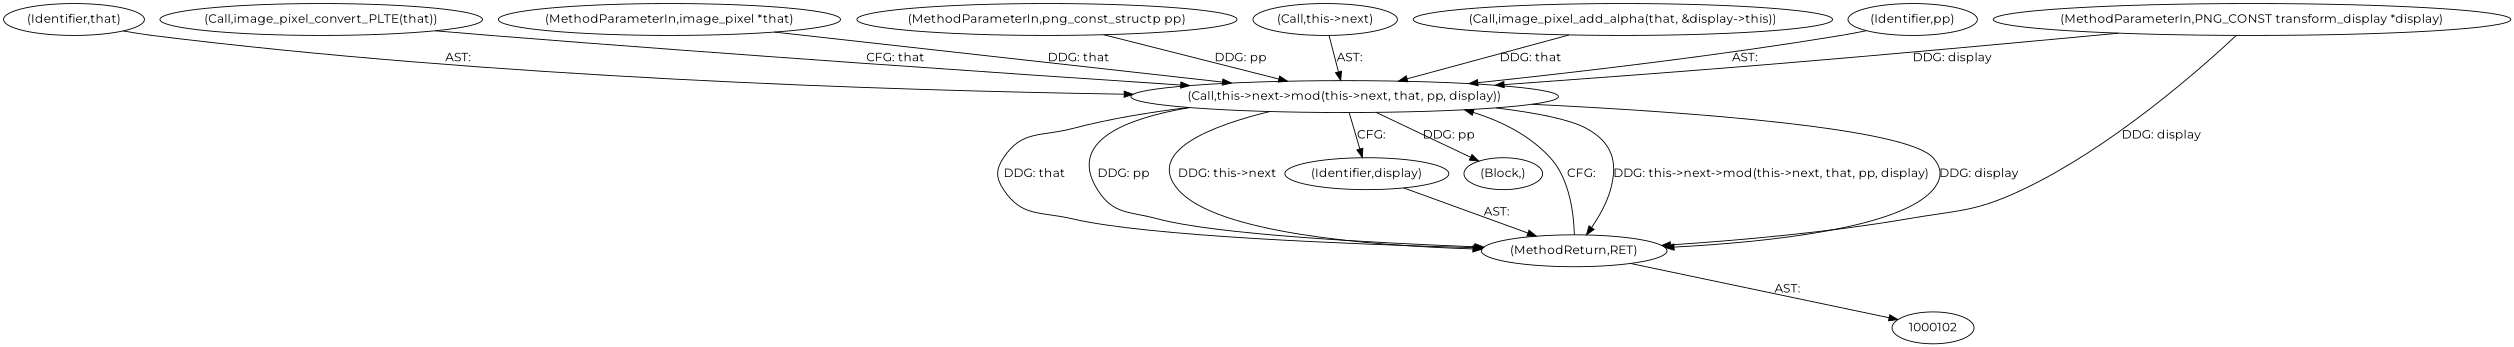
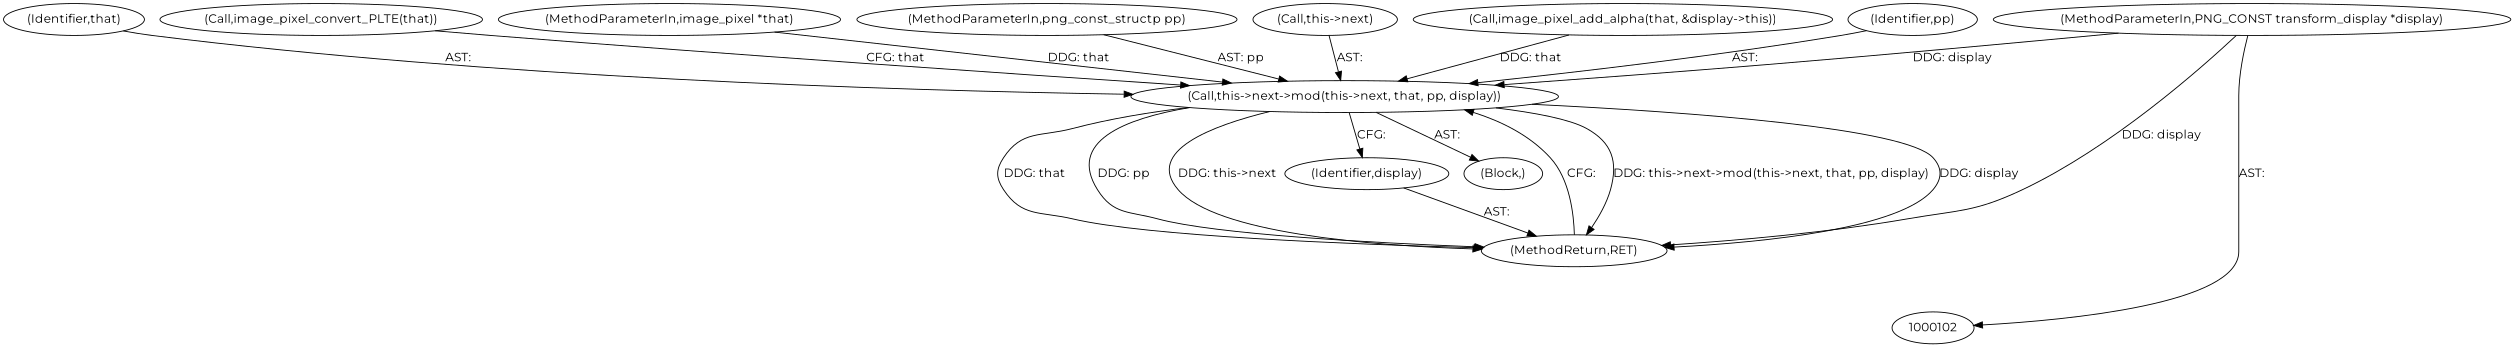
  digraph {
    fontname=Montserrat
    node [fontname=Montserrat]
    edge [fontname=Montserrat]
    n1 [label="(MethodParameterIn,PNG_CONST transform_display *display)"]
    n2 [label="(Call,this->next->mod(this->next, that, pp, display))"]
    n3 [label="(MethodReturn,RET)"]
    1000102
    n5 [label="(Block,)"]
    n6 [label="(Identifier,display)"]
    n7 [label="(Identifier,that)"]
    n8 [label="(Call,image_pixel_convert_PLTE(that))"]
    n9 [label="(MethodParameterIn,image_pixel *that)"]
    n10 [label="(MethodParameterIn,png_const_structp pp)"]
    n11 [label="(Call,this->next)"]
    n12 [label="(Call,image_pixel_add_alpha(that, &display->this))"]
    n13 [label="(Identifier,pp)"]
    n1 -> n2 [label="DDG: display"]
    n1 -> n3 [label="DDG: display"]
-   n3 -> 1000102 [label="AST: "]
+   n1 -> 1000102 [label="AST: "]
    n2 -> n3 [label="DDG: this->next->mod(this->next, that, pp, display)"]
    n2 -> n3 [label="DDG: display"]
    n2 -> n3 [label="DDG: that"]
    n2 -> n3 [label="DDG: pp"]
    n2 -> n3 [label="DDG: this->next"]
-   n2 -> n5 [label="DDG: pp"]
+   n2 -> n5 [label="AST: "]
    n2 -> n6 [label="CFG: "]
    n3 -> n2 [label="CFG: "]
    n6 -> n3 [label="AST: "]
    n7 -> n2 [label="AST: "]
    n8 -> n2 [label="CFG: that"]
    n9 -> n2 [label="DDG: that"]
-   n10 -> n2 [label="DDG: pp"]
+   n10 -> n2 [label="AST: pp"]
    n11 -> n2 [label="AST: "]
    n12 -> n2 [label="DDG: that"]
    n13 -> n2 [label="AST: "]
  }
